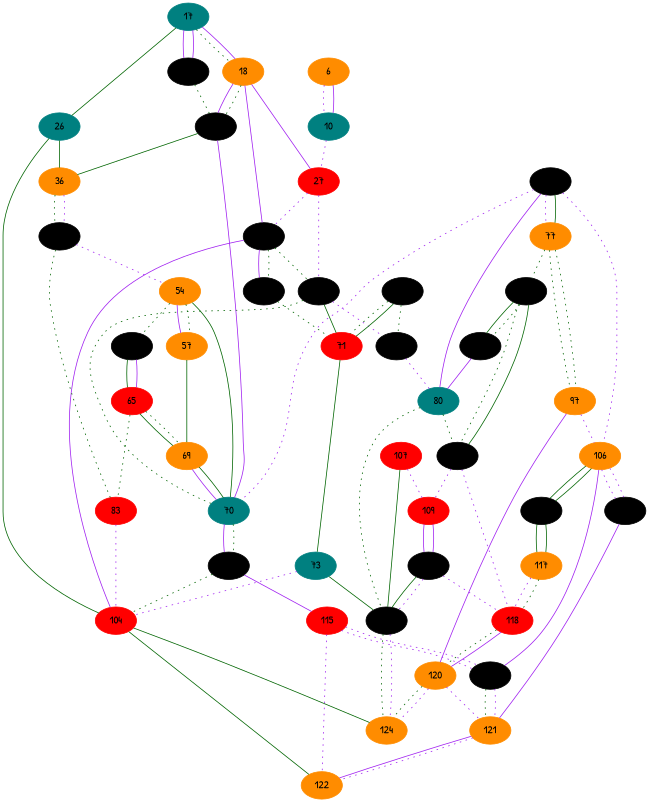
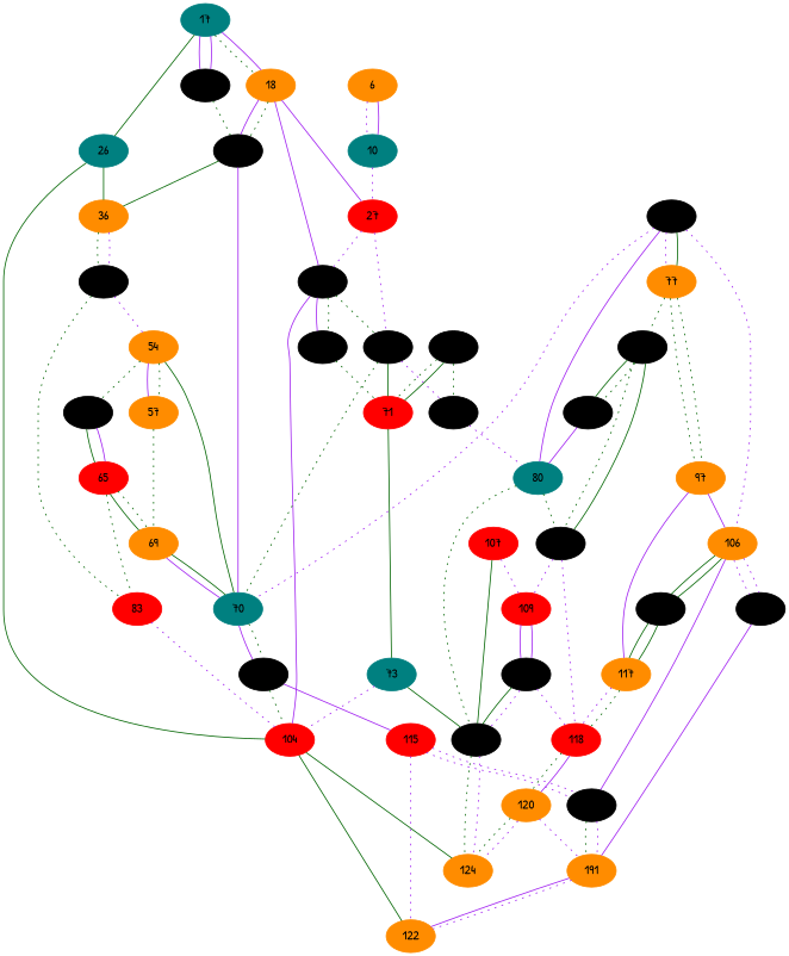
  graph {
    fontname="Patrick Hand"
    node [color=black fontname="Patrick Hand" style=filled]
    edge [color=purple fontname="Patrick Hand" style=dotted]
    6 [color=darkorange]
    10 [color=teal super="+5"]
    27 [color=red super="+4+9"]
    37 [super="+3+16"]
    43 [super="+40+39"]
    17 [color=teal super="+11+12"]
    18 [color=darkorange super="+8+7"]
    22
    26 [color=teal super="+19"]
    28 [super="+24+23"]
    n11 [color=darkorange label=36 super="+21"]
    104 [color=red super="+82+84+81+25"]
    70 [color=teal super="+55+56+32"]
    38
    34
    122 [color=darkorange super="+114+105"]
    124 [color=darkorange]
    71 [color=red super="+45+44"]
    49 [super="+47"]
    85
    54 [color=darkorange super="+36+35+53"]
    83 [color=red super="+66+42"]
    57 [color=darkorange]
    63 [super="+51+52"]
    73 [color=teal super="+72"]
    80 [color=teal super="+75+67"]
    48
    123 [super="+108+106+89"]
    90 [super="+86"]
    69 [color=darkorange super="+62"]
    65 [color=red super="+64"]
    59 [super="+58"]
    77 [color=darkorange]
    n34 [color=darkorange label=106 super="+96+95+94"]
    78
    97 [color=darkorange]
    102
    103
    116 [super="+112+93"]
    115 [color=red super="+92+91"]
    79
    117 [color=darkorange super="+99+98"]
    109 [color=red super="+87"]
    118 [color=red super="+110+100"]
    111
    120 [color=darkorange]
-   121 [color=darkorange super="+119+113"]
+   121 [color=darkorange super="+119+113" label=191]
    107 [color=red super="+88"]
    6 -- 10 [weight=2]
    6 -- 10 [style=solid]
    10 -- 27 [weight=2]
    27 -- 37
    27 -- 43
    37 -- 43 [color=darkgreen]
    37 -- 104 [style=solid weight=2]
    37 -- 38 [style=solid weight=2]
    37 -- 38 [color=darkgreen]
    43 -- 70 [color=darkgreen]
    43 -- 71 [color=darkgreen style=solid]
    43 -- 49 [weight=2]
    17 -- 18 [color=darkgreen weight=2]
    17 -- 18 [style=solid]
    17 -- 22 [style=solid weight=2]
    17 -- 22 [style=solid]
    17 -- 26 [color=darkgreen style=solid]
    18 -- 27 [style=solid]
    18 -- 37 [style=solid]
    18 -- 28 [style=solid]
    18 -- 28 [color=darkgreen]
    22 -- 28 [color=darkgreen]
    26 -- n11 [color=darkgreen style=solid weight=3]
    26 -- 104 [color=darkgreen style=solid weight=2]
    28 -- n11 [color=darkgreen style=solid]
    28 -- 70 [style=solid weight=2]
    n11 -- 34 [color=darkgreen]
    n11 -- 34
    104 -- 122 [color=darkgreen style=solid weight=2]
    104 -- 124 [color=darkgreen style=solid]
    70 -- 85 [style=solid]
    70 -- 85 [color=darkgreen]
    38 -- 71 [color=darkgreen]
    34 -- 54
    34 -- 83 [color=darkgreen]
    71 -- 73 [color=darkgreen style=solid]
    49 -- 80 [weight=2]
    85 -- 104 [color=darkgreen]
    85 -- 115 [style=solid]
    54 -- 70 [color=darkgreen style=solid weight=2]
    54 -- 57 [style=solid weight=2]
    54 -- 57 [color=darkgreen]
    54 -- 63 [color=darkgreen]
    83 -- 104 [weight=3]
-   57 -- 69 [color=darkgreen style=solid]
+   57 -- 69 [color=darkgreen]
    63 -- 65 [color=darkgreen style=solid weight=2]
    63 -- 65 [style=solid]
    73 -- 104
    73 -- 123 [color=darkgreen style=solid weight=2]
    80 -- 123 [color=darkgreen]
    80 -- 90 [color=darkgreen]
    48 -- 71 [color=darkgreen weight=2]
    48 -- 71 [color=darkgreen style=solid]
    48 -- 49 [color=darkgreen]
    123 -- 124 [color=darkgreen]
    123 -- 124
    90 -- 109
    90 -- 118
    69 -- 70 [style=solid]
    69 -- 70 [color=darkgreen style=solid]
    65 -- 83 [color=darkgreen weight=2]
    65 -- 69 [color=darkgreen style=solid]
    65 -- 69 [color=darkgreen]
    59 -- 70
    59 -- 80 [style=solid]
    59 -- 77
    59 -- 77 [color=darkgreen style=solid]
    59 -- n34
    77 -- 78 [color=darkgreen]
    77 -- 97 [color=darkgreen]
    77 -- 97 [color=darkgreen]
    n34 -- 102 [color=darkgreen style=solid]
    n34 -- 102 [color=darkgreen style=solid]
    n34 -- 103 [weight=2]
    n34 -- 103
    n34 -- 116 [style=solid]
    78 -- 90 [color=darkgreen]
    78 -- 90 [color=darkgreen style=solid]
    78 -- 79 [color=darkgreen style=solid]
    78 -- 79 [color=darkgreen]
-   97 -- n34
-   97 -- 120 [style=solid]
+   97 -- n34 [style=solid]
+   97 -- 117 [style=solid]
    102 -- 117 [color=darkgreen style=solid weight=2]
    102 -- 117 [color=darkgreen style=solid]
    103 -- 121 [style=solid]
    116 -- 121 [color=darkgreen weight=2]
    116 -- 121
    115 -- 122 [weight=2]
    115 -- 116 [weight=2]
    115 -- 116
    79 -- 80 [style=solid weight=2]
    117 -- 118 [weight=2]
    117 -- 118 [color=darkgreen]
    109 -- 111 [style=solid]
    109 -- 111 [style=solid]
    118 -- 120 [color=darkgreen]
    118 -- 120 [style=solid]
    111 -- 123 [color=darkgreen style=solid]
    111 -- 123
    111 -- 118
    120 -- 124 [color=darkgreen]
    120 -- 124
    120 -- 121
    121 -- 122 [style=solid]
    121 -- 122
    107 -- 123 [color=darkgreen style=solid weight=2]
    107 -- 109 [weight=2]
  }
